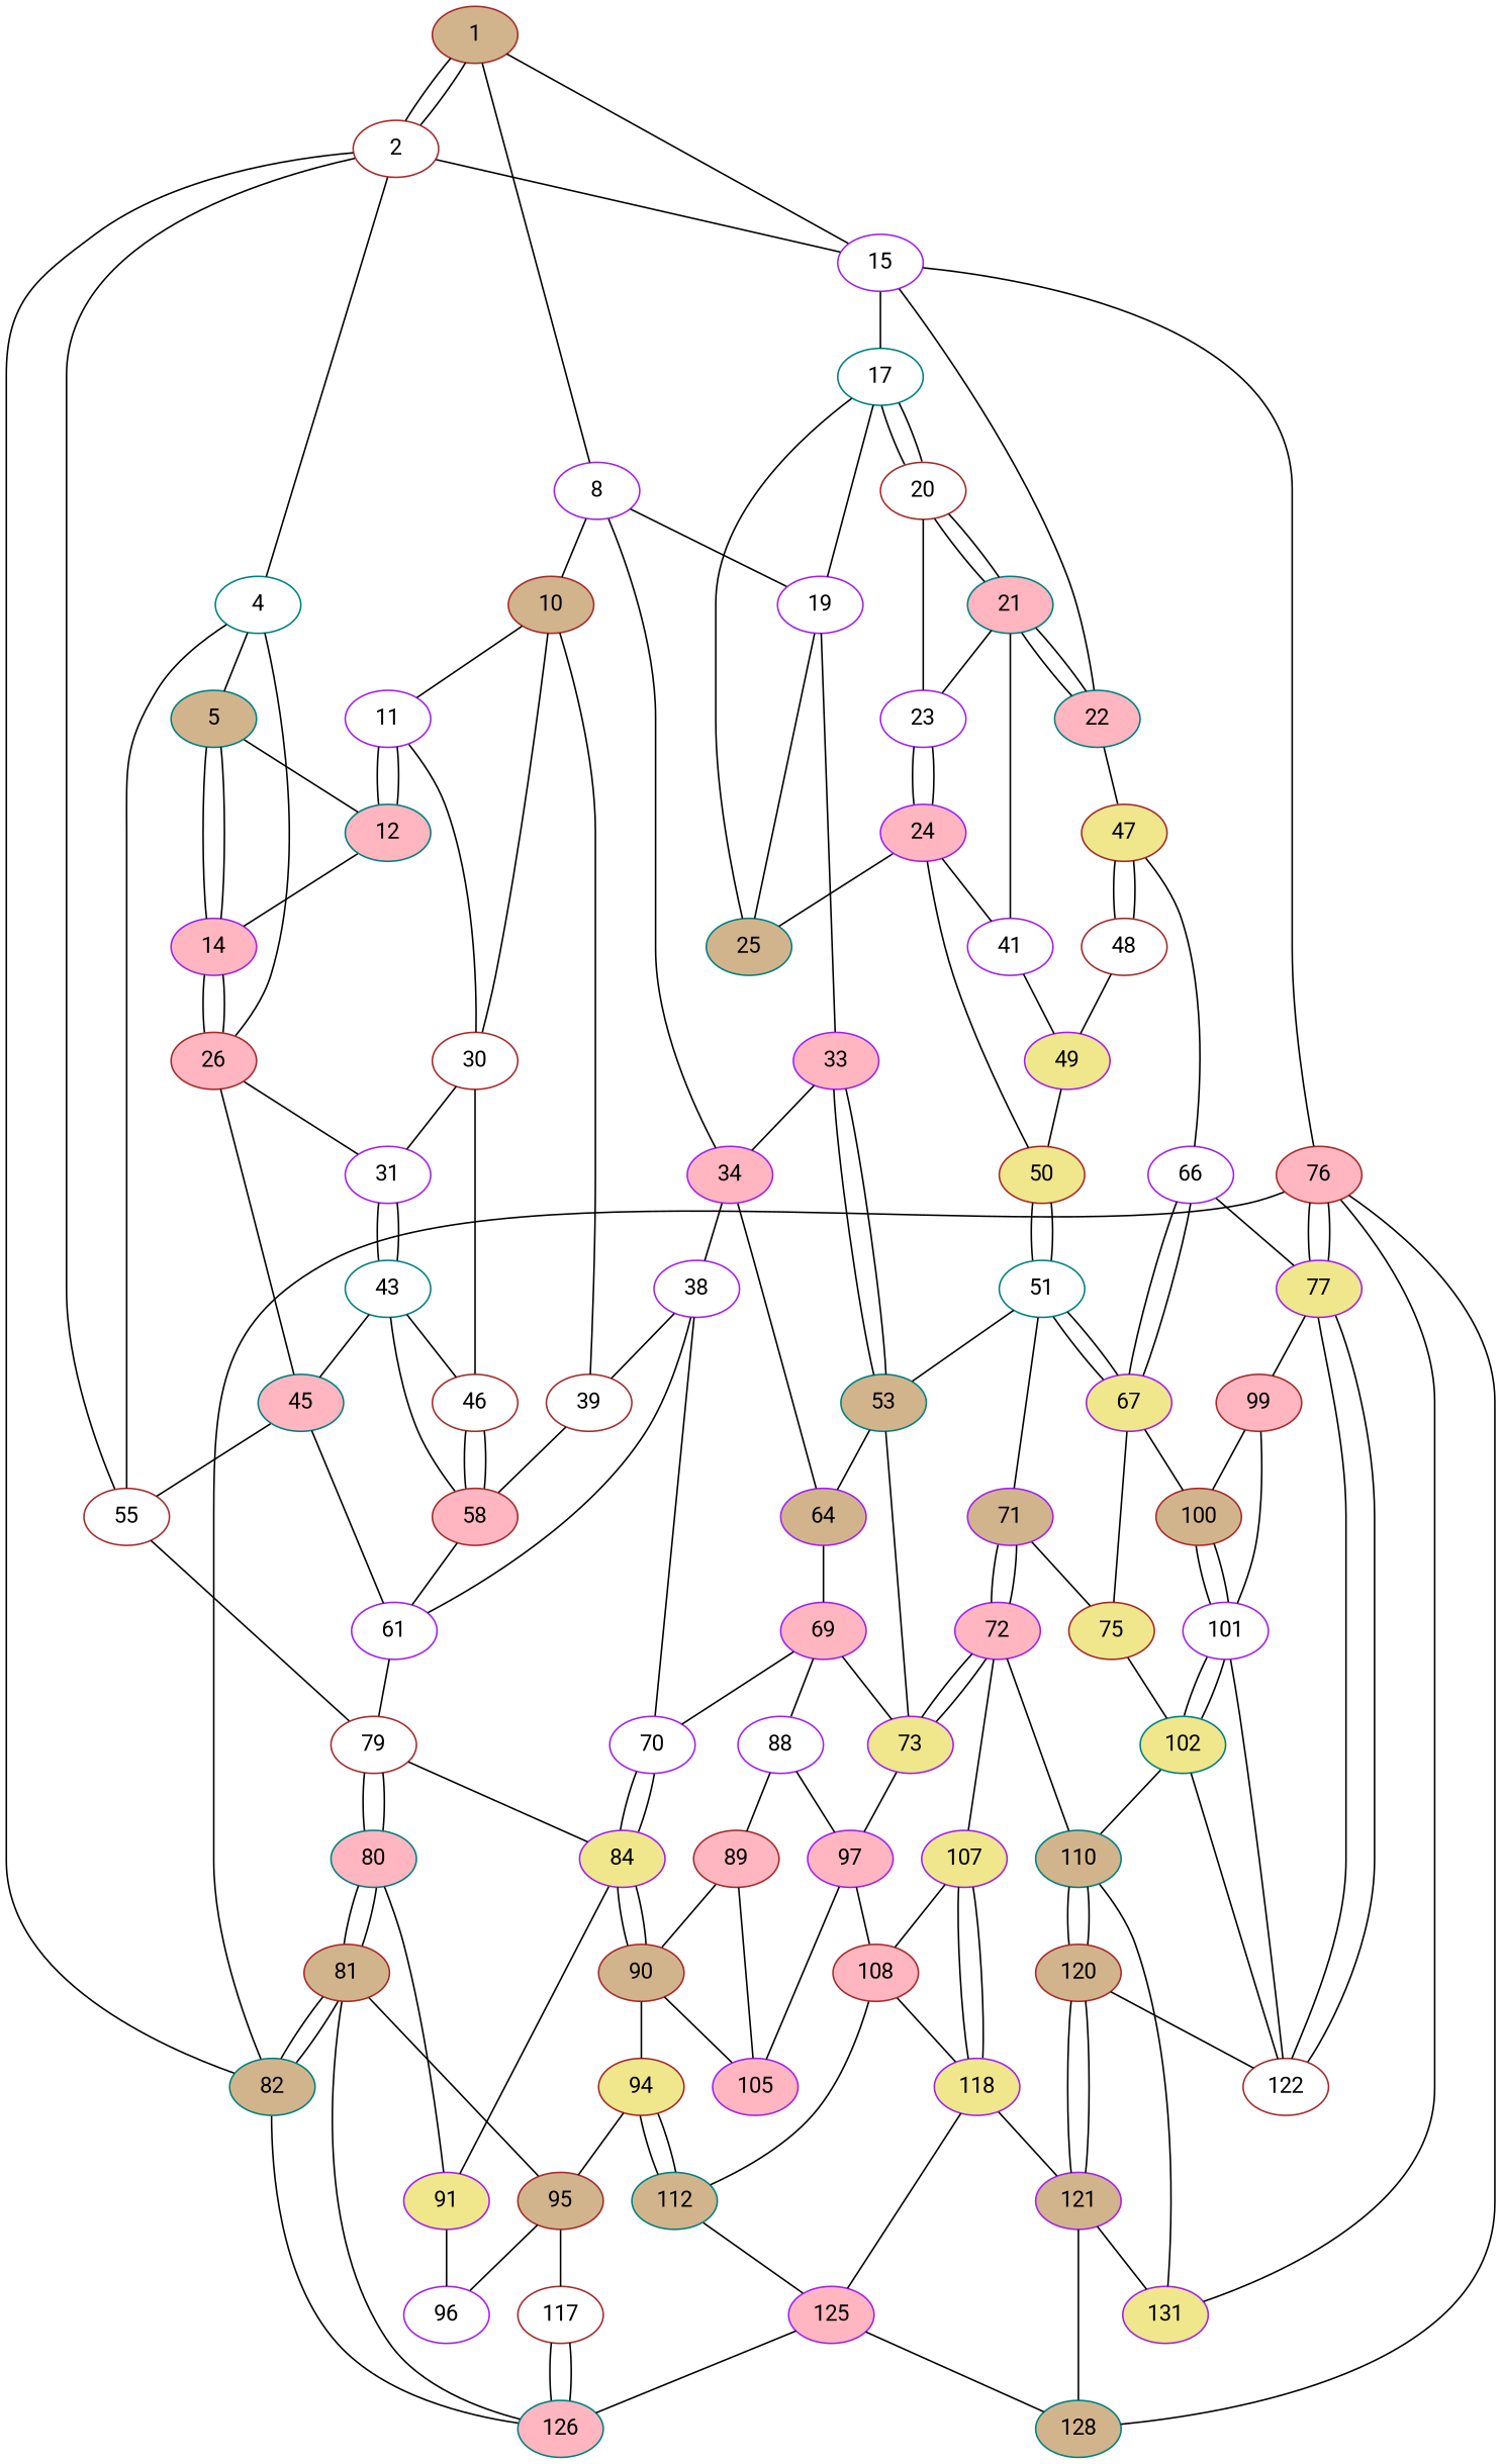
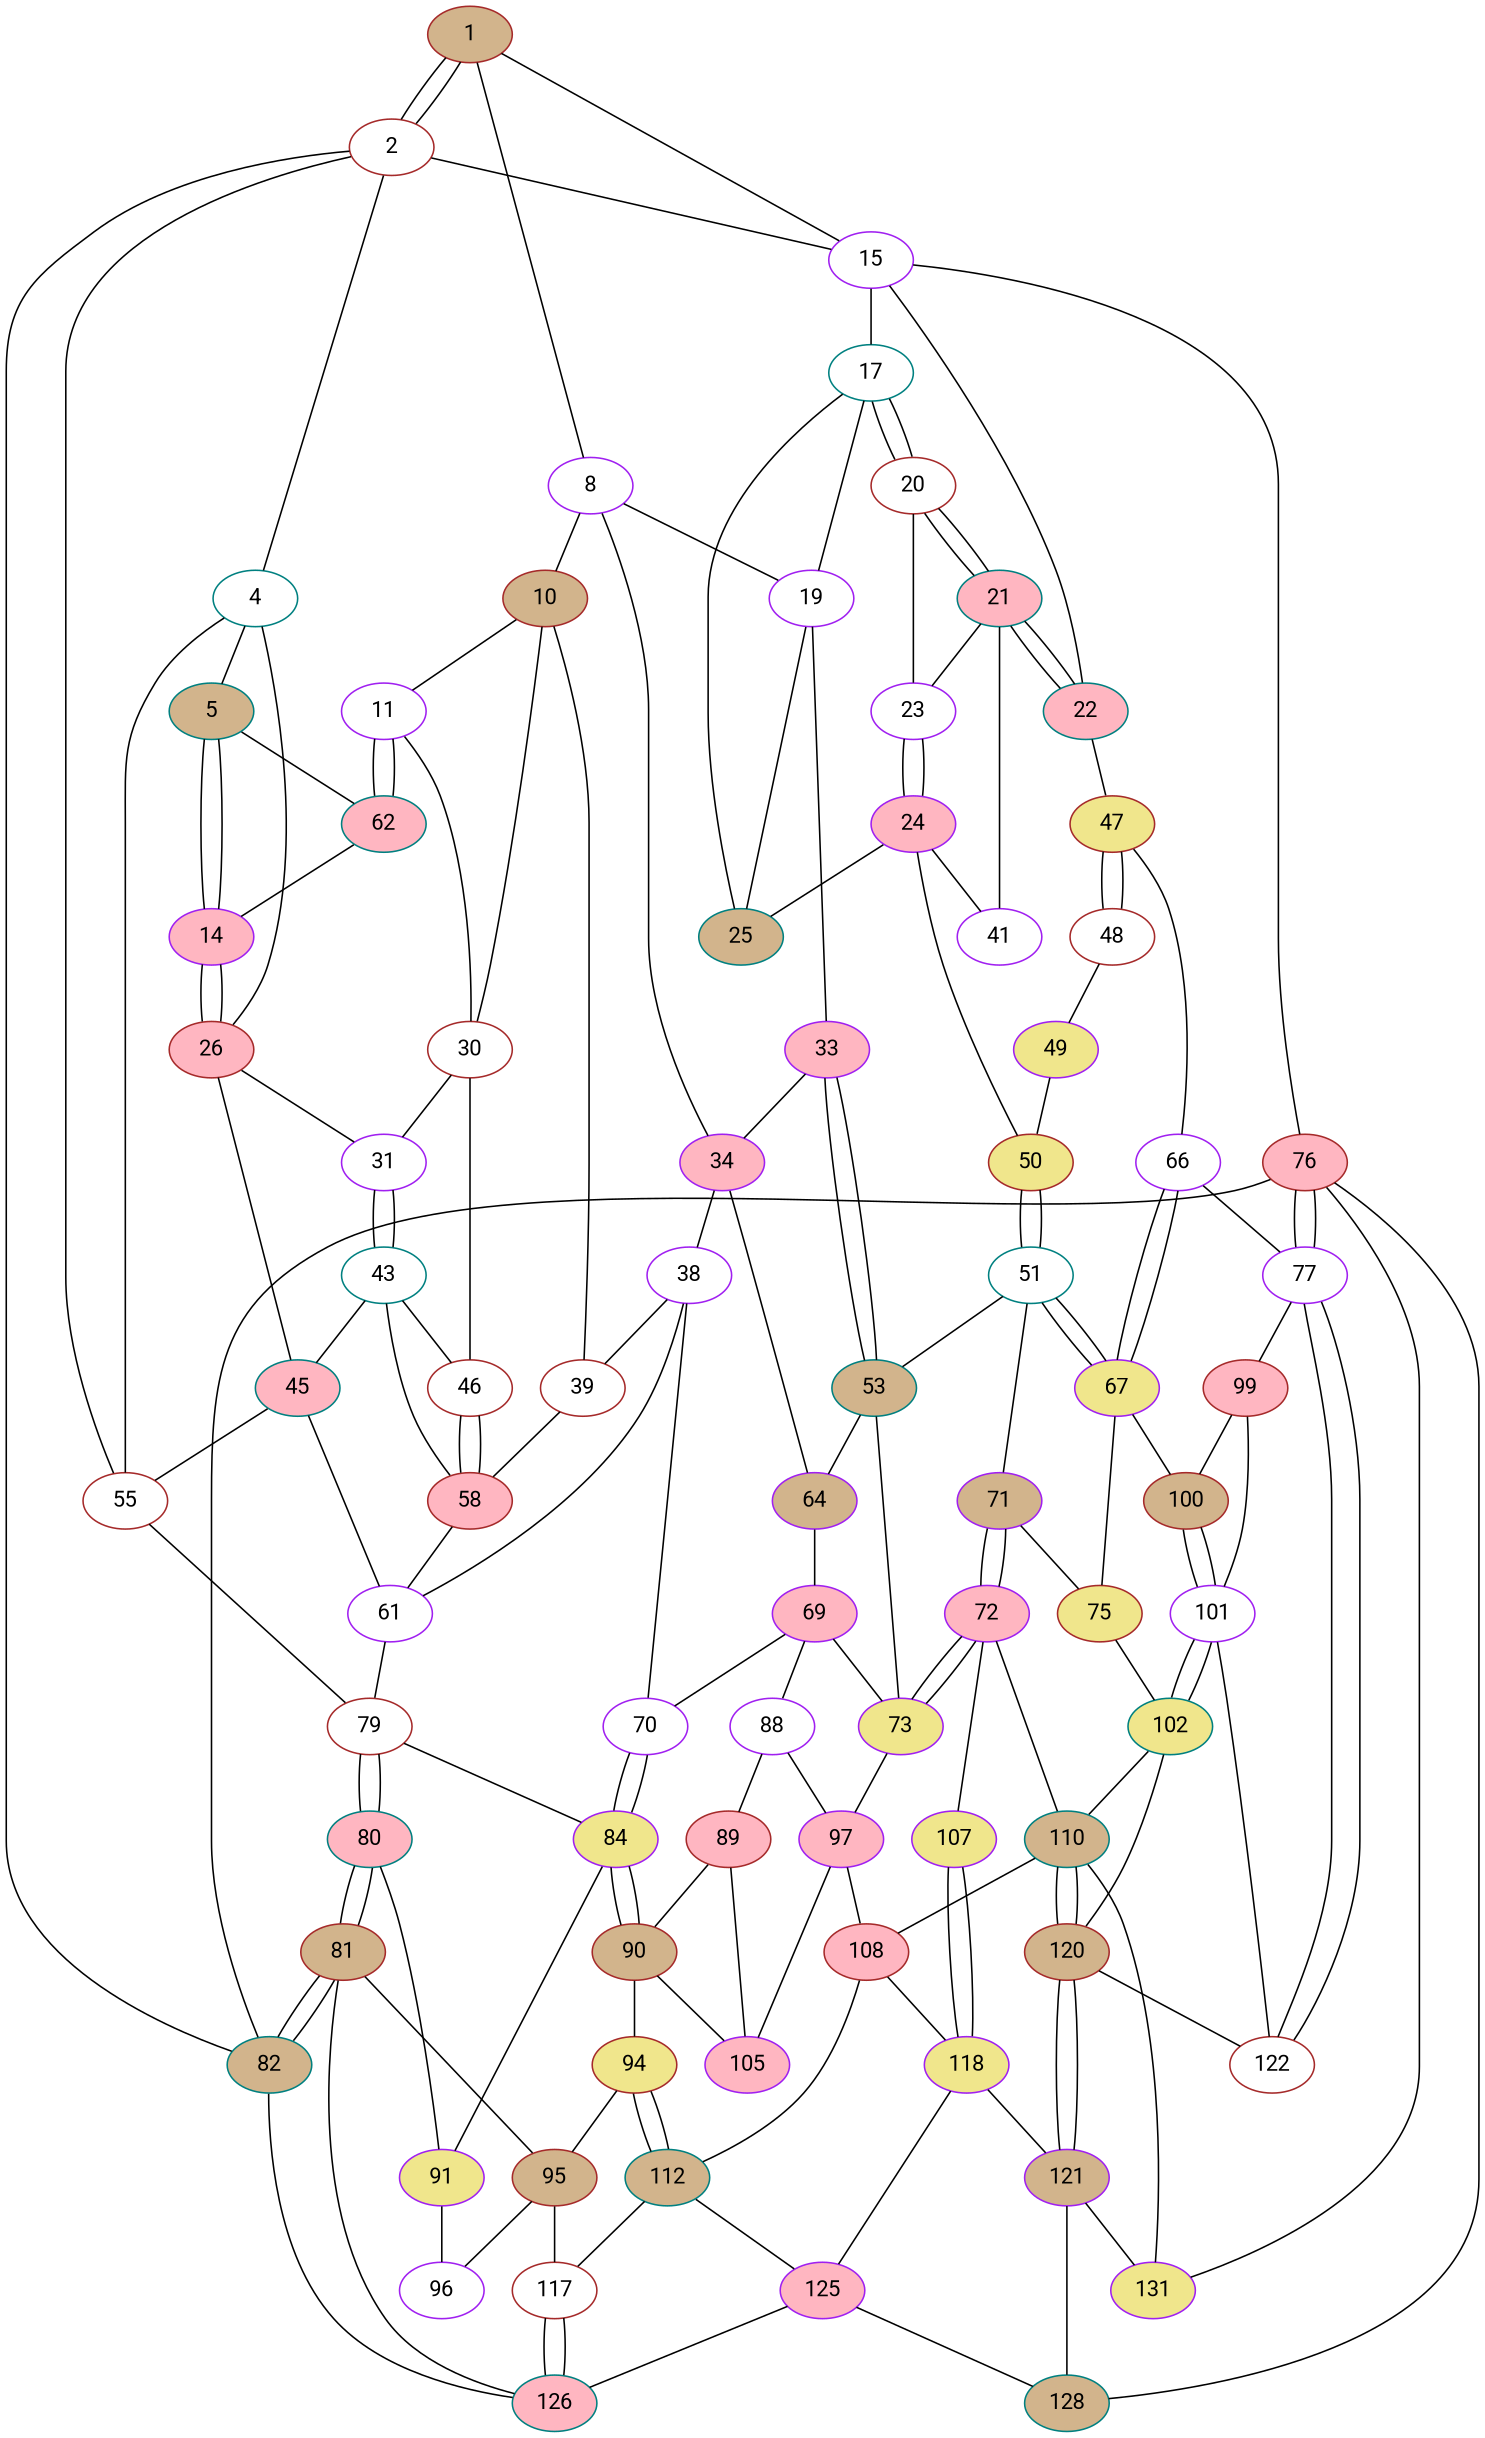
  graph {
    fontname=Roboto
    node [color=purple fillcolor=white fontname=Roboto style=filled]
    edge [fontname=Roboto]
    1 [color=brown fillcolor=tan super="+7"]
    2 [color=brown super="+3"]
    8 [super="+9"]
    15 [super="+16"]
    4 [color=teal super="+28"]
    55 [color=brown super="+57"]
    82 [color=teal fillcolor=tan]
    10 [color=brown fillcolor=tan super="+35"]
    19 [super="+32"]
    34 [fillcolor=lightpink super="+37"]
    17 [color=teal super="+18"]
    22 [color=teal fillcolor=lightpink]
    76 [color=brown fillcolor=lightpink super="+132"]
    5 [color=teal fillcolor=tan super="+6"]
    26 [color=brown fillcolor=lightpink super="+27"]
    79 [color=brown super="+83"]
    126 [color=teal fillcolor=lightpink super="+130"]
-   12 [color=teal fillcolor=lightpink super="+13"]
+   12 [color=teal fillcolor=lightpink super="+13" label=62]
    14 [fillcolor=lightpink]
    31
    45 [color=teal fillcolor=lightpink super="+56"]
    11 [super="+29"]
    30 [color=brown super="+36"]
    39 [color=brown]
    25 [color=teal fillcolor=tan]
    33 [fillcolor=lightpink]
    38 [super="+68"]
    64 [fillcolor=tan]
    46 [color=brown]
    58 [color=brown fillcolor=lightpink super="+59"]
    20 [color=brown]
    47 [color=brown fillcolor=khaki super="+65"]
-   77 [fillcolor=khaki super="+78"]
+   77 [super="+78"]
    128 [color=teal fillcolor=tan]
    131 [fillcolor=khaki]
    21 [color=teal fillcolor=lightpink super="+40"]
    23
    53 [color=teal fillcolor=tan super="+63"]
    41
    24 [fillcolor=lightpink super="+42"]
    49 [fillcolor=khaki super="+54"]
    48 [color=brown super="+60"]
    66
    50 [color=brown fillcolor=khaki]
    51 [color=teal super="+52"]
    43 [color=teal super="+44"]
    61 [super="+62"]
    73 [fillcolor=khaki super="+86"]
    70
    69 [fillcolor=lightpink super="+87"]
    84 [fillcolor=khaki super="+85"]
    67 [fillcolor=khaki super="+74"]
    71 [fillcolor=tan]
    75 [color=brown fillcolor=khaki]
    100 [color=brown fillcolor=tan]
    72 [fillcolor=lightpink super="+106"]
    97 [fillcolor=lightpink super="+109"]
    80 [color=teal fillcolor=lightpink]
    88 [super="+98"]
    99 [color=brown fillcolor=lightpink]
    122 [color=brown super="+123"]
    102 [color=teal fillcolor=khaki super="+103"]
    101 [super="+113"]
    89 [color=brown fillcolor=lightpink super="+104"]
    91 [fillcolor=khaki super="+92"]
    90 [color=brown fillcolor=tan super="+93"]
    107 [fillcolor=khaki]
    110 [color=teal fillcolor=tan]
    108 [color=brown fillcolor=lightpink super="+111"]
    118 [fillcolor=khaki super="+119"]
    120 [color=brown fillcolor=tan super="+124"]
    105 [fillcolor=lightpink]
    81 [color=brown fillcolor=tan super="+115"]
    95 [color=brown fillcolor=tan super="+114"]
    96
    117 [color=brown]
    94 [color=brown fillcolor=khaki]
    112 [color=teal fillcolor=tan super="+116"]
    125 [fillcolor=lightpink super="+129"]
    121 [fillcolor=tan super="+127"]
    1 -- 2
    1 -- 2
    1 -- 8
    1 -- 15
    2 -- 15
    2 -- 4
    2 -- 55
    2 -- 82
    8 -- 10
    8 -- 19
    8 -- 34
    15 -- 17
    15 -- 22
    15 -- 76
    4 -- 55
    4 -- 5
    4 -- 26
    55 -- 79
    82 -- 126
    10 -- 11
    10 -- 30
    10 -- 39
    19 -- 25
    19 -- 33
    34 -- 38
    34 -- 64
    17 -- 19
    17 -- 25
    17 -- 20
    17 -- 20
    22 -- 47
    76 -- 82
    76 -- 77
    76 -- 77
    76 -- 128
    76 -- 131
    5 -- 12
    5 -- 14
    5 -- 14
    26 -- 31
    26 -- 45
    79 -- 84
    79 -- 80
    79 -- 80
    12 -- 14
    14 -- 26
    14 -- 26
    31 -- 43
    31 -- 43
    45 -- 55
    45 -- 61
    11 -- 12 [weight=2]
    11 -- 12
    11 -- 30
    30 -- 31
    30 -- 46
    39 -- 58
    33 -- 34
    33 -- 53
    33 -- 53
    38 -- 39
    38 -- 61
    38 -- 70
    64 -- 69
    46 -- 58
    46 -- 58
    58 -- 61
    20 -- 21
    20 -- 21
    20 -- 23
    47 -- 48 [weight=2]
    47 -- 48
    47 -- 66
    77 -- 99
    77 -- 122
    77 -- 122
    21 -- 22
    21 -- 22
    21 -- 23
    21 -- 41
    23 -- 24
    23 -- 24
    53 -- 64
    53 -- 73
-   41 -- 49
    24 -- 25
    24 -- 41
    24 -- 50
    49 -- 50
    48 -- 49 [weight=2]
    66 -- 77
    66 -- 67
    66 -- 67
    50 -- 51
    50 -- 51
    51 -- 53
    51 -- 67
    51 -- 67
    51 -- 71
    43 -- 45
    43 -- 46
    43 -- 58
    61 -- 79
    73 -- 97
    70 -- 84
    70 -- 84
    69 -- 73
    69 -- 70
    69 -- 88
    84 -- 91
    84 -- 90
    84 -- 90
    67 -- 75
    67 -- 100
    71 -- 75
    71 -- 72
    71 -- 72
    75 -- 102
    100 -- 101
    100 -- 101
    72 -- 73
    72 -- 73
    72 -- 107
    72 -- 110
    97 -- 108
    97 -- 105
    80 -- 91
    80 -- 81
    80 -- 81
    88 -- 97
    88 -- 89 [weight=2]
    99 -- 100
    99 -- 101
-   102 -- 122
+   102 -- 120
    102 -- 110
    101 -- 122
    101 -- 102
    101 -- 102
    89 -- 90
    89 -- 105
    91 -- 96 [weight=2]
    90 -- 105
    90 -- 94
-   107 -- 108
+   110 -- 108
    107 -- 118
    107 -- 118
    110 -- 131
    110 -- 120
    110 -- 120
    108 -- 118
    108 -- 112
    118 -- 125
    118 -- 121
    120 -- 122
    120 -- 121
    120 -- 121
    81 -- 82
    81 -- 82
    81 -- 126
    81 -- 95
    95 -- 96
    95 -- 117
    117 -- 126
    117 -- 126
    94 -- 95
    94 -- 112
    94 -- 112
+   112 -- 117
    112 -- 125
    125 -- 126
    125 -- 128
    121 -- 128
    121 -- 131
  }
